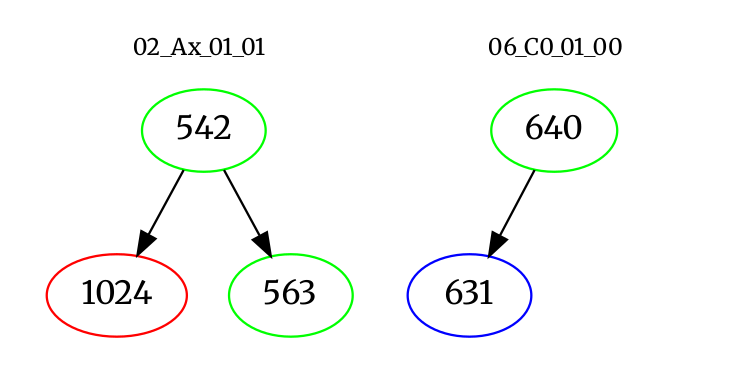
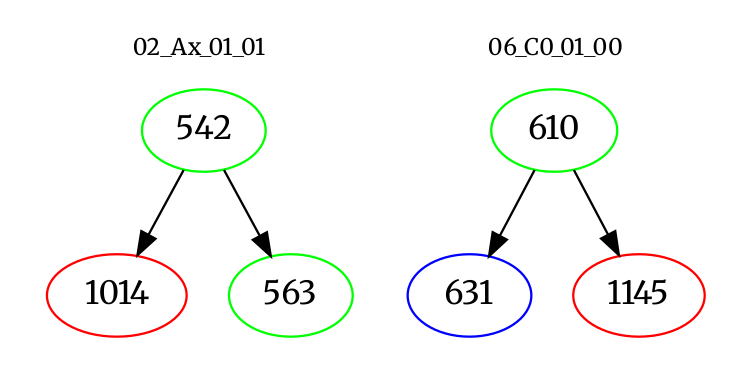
  digraph {
    fontname=Merriweather
    node [color=green fontname=Merriweather]
    edge [color=black fontname=Merriweather]
    n1 [label=542]
-   n2 [color=red label=1024]
+   n2 [color=red label=1014]
    n3 [label=563]
-   n4 [label=640]
+   n4 [label=610]
    n5 [color=blue label=631]
+   n6 [color=red label=1145]
    subgraph cluster_1 {
      color=white
      fontsize=10
      label="02_Ax_01_01"
      n1
      n2
      n3
    }
    subgraph cluster_2 {
      color=white
      fontsize=10
      label="06_C0_01_00"
      n4
      n5
+     n6
    }
    n1 -> n2
    n1 -> n3
    n4 -> n5
+   n4 -> n6
  }
